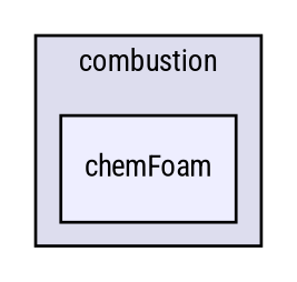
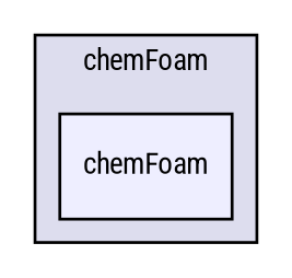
  digraph {
    compound=true
    fontname="Roboto Condensed"
    n1 [fillcolor="#eeeeff" fontname="Roboto Condensed" fontsize=10 label=chemFoam pencolor=black shape=box style=filled]
    subgraph cluster_1 {
      bgcolor="#ddddee"
      fontsize=10
-     label=combustion
+     label=chemFoam
      pencolor=black
      n1
    }
  }
